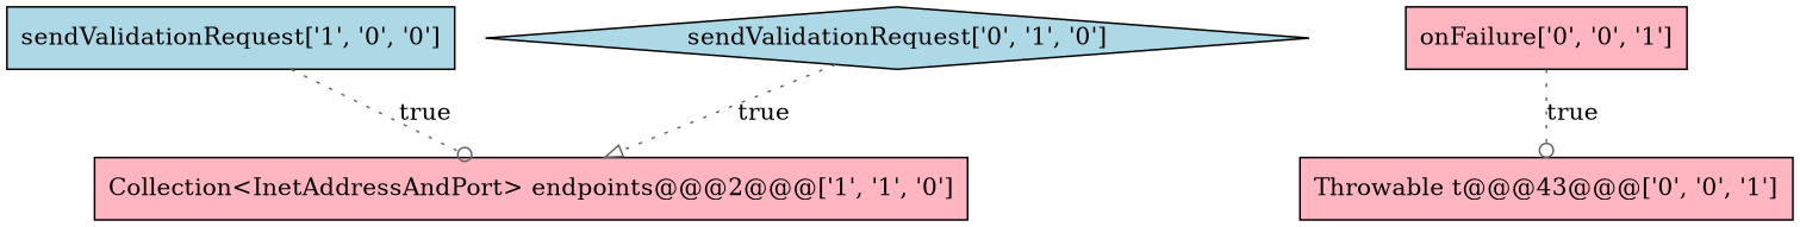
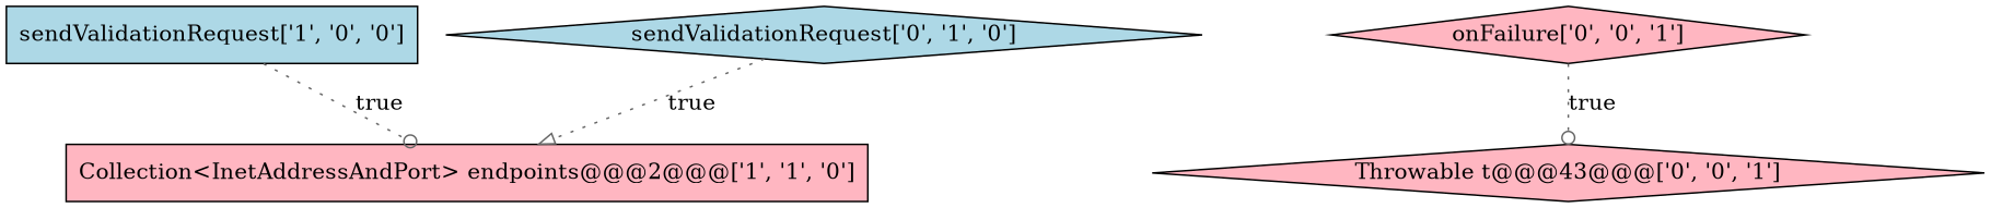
  digraph {
    node [fillcolor=lightpink shape=box style=filled]
    edge [arrowhead=odot color=gray40 style=dotted]
    n1 [fillcolor=lightblue label="sendValidationRequest['1', '0', '0']"]
    n2 [label="Collection<InetAddressAndPort> endpoints@@@2@@@['1', '1', '0']"]
-   n3 [label="Throwable t@@@43@@@['0', '0', '1']"]
+   n3 [label="Throwable t@@@43@@@['0', '0', '1']" shape=diamond]
    n4 [fillcolor=lightblue label="sendValidationRequest['0', '1', '0']" shape=diamond]
-   n5 [label="onFailure['0', '0', '1']"]
+   n5 [label="onFailure['0', '0', '1']" shape=diamond]
    n1 -> n2 [label=true]
    n4 -> n2 [arrowhead=onormal label=true]
    n5 -> n3 [label=true]
  }
